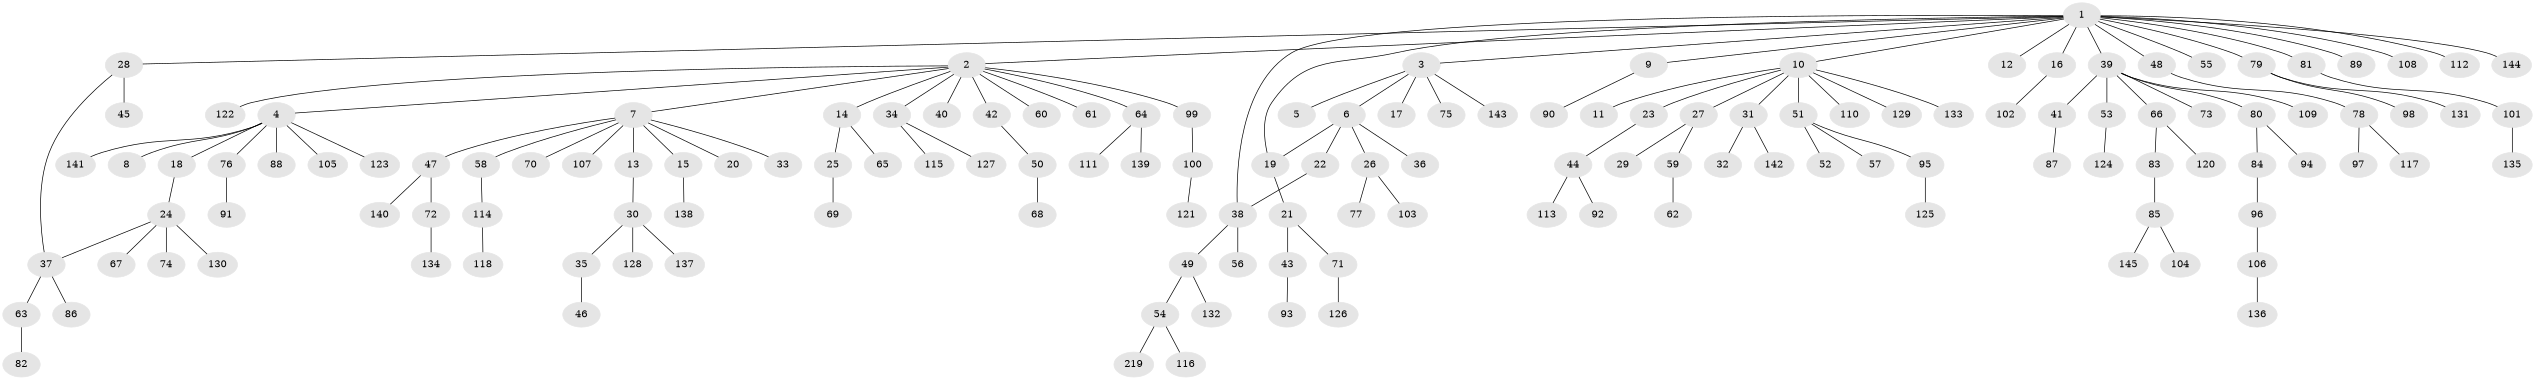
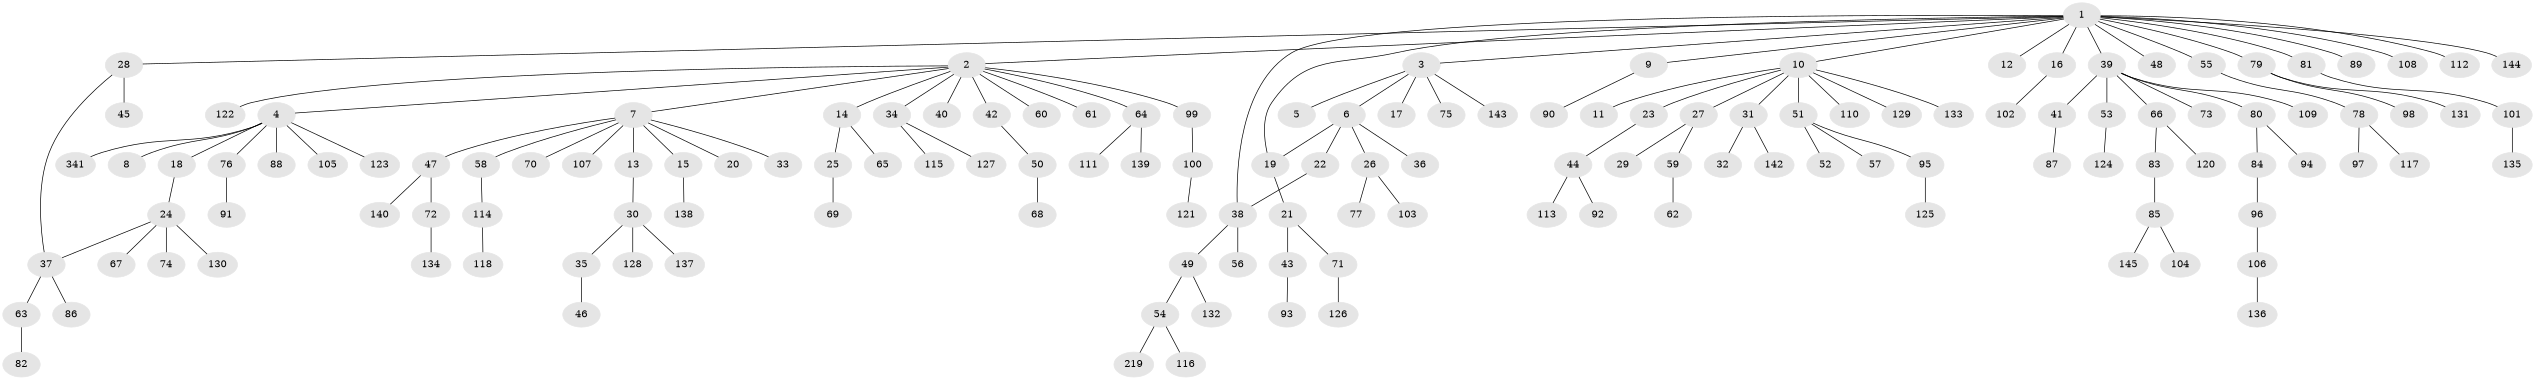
  graph {
    fontname="DejaVu Serif"
    node [color=gray90 fontname="DejaVu Serif" style=filled]
    edge [fontname="DejaVu Serif"]
    1
    2
    3
    9
    10
    12
    16
    19
    28
    38
    39
    48
    55
    79
    81
    89
    108
    112
    144
    4
    7
    14
    34
    40
    42
    60
    61
    64
    99
    122
    5
    6
    17
    75
    143
    90
    11
    23
    27
    31
    51
    110
    129
    133
    102
    21
    37
    45
    49
    56
    41
    53
    66
    73
    80
    109
    78
    98
    131
    101
    8
    18
    76
    88
    105
    123
-   141
+   141 [label=341]
    13
    15
    20
    33
    47
    58
    70
    107
    25
    65
    115
    127
    50
    111
    139
    100
    22
    26
    36
    24
    91
    77
    103
    30
    138
    72
    140
    114
    44
    29
    59
    32
    142
    52
    57
    95
    35
    128
    137
    69
    67
    74
    130
    43
    71
    93
    126
    92
    113
    63
    86
    62
    46
    82
    54
    132
    87
    124
    83
    120
    84
    94
    68
    134
    116
    n133 [label=219]
    125
    97
    117
    118
    85
    96
    135
    104
    145
    106
    136
    121
    1 -- 2
    1 -- 3
    1 -- 9
    1 -- 10
    1 -- 12
    1 -- 16
    1 -- 19
    1 -- 28
    1 -- 38
    1 -- 39
    1 -- 48
    1 -- 55
    1 -- 79
    1 -- 81
    1 -- 89
    1 -- 108
    1 -- 112
    1 -- 144
    2 -- 4
    2 -- 7
    2 -- 14
    2 -- 34
    2 -- 40
    2 -- 42
    2 -- 60
    2 -- 61
    2 -- 64
    2 -- 99
    2 -- 122
    3 -- 5
    3 -- 6
    3 -- 17
    3 -- 75
    3 -- 143
    9 -- 90
    10 -- 11
    10 -- 23
    10 -- 27
    10 -- 31
    10 -- 51
    10 -- 110
    10 -- 129
    10 -- 133
    16 -- 102
    19 -- 21
    28 -- 37
    28 -- 45
    38 -- 49
    38 -- 56
    39 -- 41
    39 -- 53
    39 -- 66
    39 -- 73
    39 -- 80
    39 -- 109
-   48 -- 78
+   55 -- 78
    79 -- 98
    79 -- 131
    81 -- 101
    4 -- 8
    4 -- 18
    4 -- 76
    4 -- 88
    4 -- 105
    4 -- 123
    4 -- 141
    7 -- 13
    7 -- 15
    7 -- 20
    7 -- 33
    7 -- 47
    7 -- 58
    7 -- 70
    7 -- 107
    14 -- 25
    14 -- 65
    34 -- 115
    34 -- 127
    42 -- 50
    64 -- 111
    64 -- 139
    99 -- 100
    6 -- 19
    6 -- 22
    6 -- 26
    6 -- 36
    23 -- 44
    27 -- 29
    27 -- 59
    31 -- 32
    31 -- 142
    51 -- 52
    51 -- 57
    51 -- 95
    21 -- 43
    21 -- 71
    37 -- 63
    37 -- 86
    49 -- 54
    49 -- 132
    41 -- 87
    53 -- 124
    66 -- 83
    66 -- 120
    80 -- 84
    80 -- 94
    78 -- 97
    78 -- 117
    101 -- 135
    18 -- 24
    76 -- 91
    13 -- 30
    15 -- 138
    47 -- 72
    47 -- 140
    58 -- 114
    25 -- 69
    50 -- 68
    100 -- 121
    22 -- 38
    26 -- 77
    26 -- 103
    24 -- 37
    24 -- 67
    24 -- 74
    24 -- 130
    30 -- 35
    30 -- 128
    30 -- 137
    72 -- 134
    114 -- 118
    44 -- 92
    44 -- 113
    59 -- 62
    95 -- 125
    35 -- 46
    43 -- 93
    71 -- 126
    63 -- 82
    54 -- 116
    54 -- n133
    83 -- 85
    84 -- 96
    85 -- 104
    85 -- 145
    96 -- 106
    106 -- 136
  }
